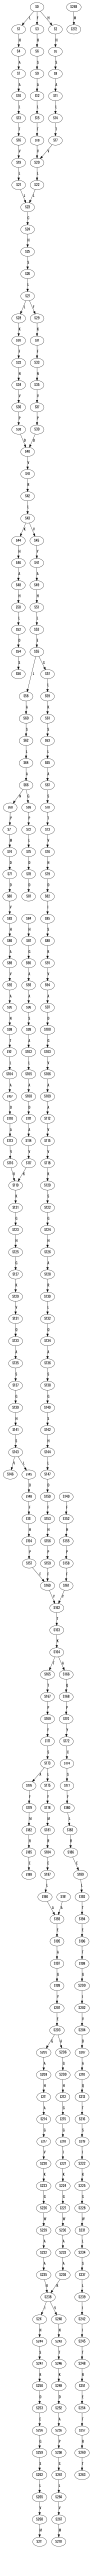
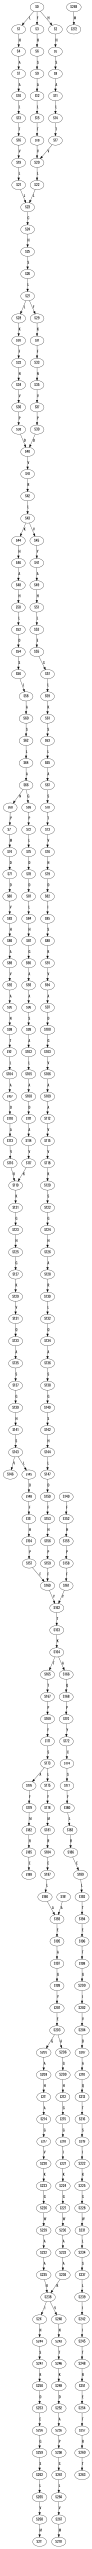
  strict digraph {
    fontname=Oswald
    node [fontname=Oswald]
    edge [fontname=Oswald]
    S0
    S1
    S2
    S3
    S4
    S5
    S6
    S7
    S8
    S9
    S10
    S11
    S12
    S13
    S14
    S15
    S16
    S17
    S18
    S19
    S20
    S21
    S22
    S23
    S24
    S25
    S26
    S27
    S28
    S29
    S30
    S31
    S32
    S33
    S34
    S35
    S36
    S37
    S38
    S39
    S40
    S41
    S42
    S43
    S44
    S45
    S46
    S47
    S48
    S49
    S50
    S51
    S52
    S53
    S54
    S55
    S56
    S57
    S58
    S59
    S60
    S61
    S62
    S63
    S64
    S65
    S66
    S67
    S68
    S69
    S70
    S71
    S72
    S73
    S74
    S75
    S76
    S77
    S78
    S79
    S80
    S81
    S82
    S83
    S84
    S85
    S86
    S87
    S88
    S89
    S90
    S91
    S92
    S93
    S94
    S95
    S96
    S97
    S98
    S99
    S100
    S101
    S102
    S103
    S104
    S105
    S106
    S107
    S108
    S109
    S110
    S111
    S112
    S113
    S114
    S115
    S116
    S117
    S118
    S119
    S120
    S121
    S122
    S123
    S124
    S125
    S126
    S127
    S128
    S129
    S130
    S131
    S132
    S133
    S134
    S135
    S136
    S137
    S138
    S139
    S140
    S141
    S142
    S143
    S144
    S145
    S146
    S147
    S148
    S150
    S151
    S149
    S152
    S153
    S154
    S155
    S156
    S157
    S158
    S159
    S160
    S161
    S162
    S163
    S164
    S165
    S166
    S167
    S168
    S169
    S170
    S171
    S172
    S173
    S174
    S175
    S176
    S177
    S178
    S179
    S180
    S181
    S182
    S183
    S184
    S185
    S186
    S187
    S188
    S189
    S190
    S192
    S193
    S191
    S194
    S195
    S196
    S197
    S198
    S199
    S200
    S201
    S202
    S203
    S204
    S205
    S206
    S207
    S208
    S209
    S210
    S211
    S212
    S213
    S214
    S215
    S216
    S217
    S218
    S219
    S220
    S221
    S222
    S223
    S224
    S225
    S226
    S227
    S228
    S229
    S230
    S231
    S232
    S233
    S234
    S235
    S236
    S237
    S238
    S239
    S240
    S241
    S242
    S243
    S244
    S245
    S246
    S247
    S248
    S249
    S250
    S251
    S252
    S253
    S254
    S255
    S256
    S257
    S258
    S259
    S260
    S261
    S262
    S263
    S264
    S265
    S267
    S268
    S270
    S271
    S269
    S272
    S0 -> S1 [label=L]
    S0 -> S2 [label=H]
    S0 -> S3 [label=F]
    S1 -> S4 [label=H]
    S2 -> S5 [label=H]
    S3 -> S6 [label=H]
    S4 -> S7 [label=A]
    S5 -> S8 [label=S]
    S6 -> S9 [label=S]
    S7 -> S10 [label=A]
    S8 -> S11 [label=A]
    S9 -> S12 [label=A]
    S10 -> S13 [label=L]
    S11 -> S14 [label=L]
    S12 -> S15 [label=L]
    S13 -> S16 [label=T]
    S14 -> S17 [label=T]
    S15 -> S18 [label=T]
    S16 -> S19 [label=V]
    S17 -> S20 [label=V]
    S18 -> S20 [label=V]
    S19 -> S21 [label=L]
    S20 -> S22 [label=L]
    S21 -> S23 [label=L]
    S22 -> S23 [label=L]
    S23 -> S24 [label=C]
    S24 -> S25 [label=H]
    S25 -> S26 [label=S]
    S26 -> S27 [label=L]
    S27 -> S28 [label=L]
    S27 -> S29 [label=F]
    S28 -> S30 [label=K]
    S29 -> S31 [label=K]
    S30 -> S32 [label=F]
    S31 -> S33 [label=F]
    S32 -> S34 [label=N]
    S33 -> S35 [label=N]
    S34 -> S36 [label=V]
    S35 -> S37 [label=V]
    S36 -> S38 [label=P]
    S37 -> S39 [label=P]
    S38 -> S40 [label=D]
    S39 -> S40 [label=D]
    S40 -> S41 [label=V]
    S41 -> S42 [label=R]
    S42 -> S43 [label=L]
    S43 -> S44 [label=K]
    S43 -> S45 [label=V]
    S44 -> S46 [label=H]
    S45 -> S47 [label=Y]
    S46 -> S48 [label=A]
    S47 -> S49 [label=A]
    S48 -> S50 [label=H]
    S49 -> S51 [label=H]
    S50 -> S52 [label=L]
    S51 -> S53 [label=L]
    S52 -> S54 [label=D]
    S53 -> S55 [label=E]
    S54 -> S56 [label=S]
    S55 -> S57 [label=S]
-   S55 -> S58 [label=L]
+   S56 -> S58 [label=L]
    S57 -> S59 [label=L]
    S58 -> S60 [label=A]
    S59 -> S61 [label=K]
    S60 -> S62 [label=S]
    S61 -> S63 [label=S]
    S62 -> S64 [label=L]
    S63 -> S65 [label=L]
    S64 -> S66 [label=A]
    S65 -> S67 [label=A]
    S66 -> S68 [label=N]
    S66 -> S69 [label=G]
    S67 -> S70 [label=S]
    S68 -> S71 [label=P]
    S69 -> S72 [label=P]
    S70 -> S73 [label=T]
    S71 -> S74 [label=M]
    S72 -> S75 [label=L]
    S73 -> S76 [label=V]
    S74 -> S77 [label=D]
    S75 -> S78 [label=D]
    S76 -> S79 [label=N]
    S77 -> S80 [label=D]
    S78 -> S81 [label=D]
    S79 -> S82 [label=D]
    S80 -> S83 [label=V]
+   S81 -> S84 [label=L]
    S82 -> S85 [label=I]
    S83 -> S86 [label=H]
    S84 -> S87 [label=H]
    S85 -> S88 [label=S]
    S86 -> S89 [label=A]
    S87 -> S90 [label=G]
    S88 -> S91 [label=K]
    S89 -> S92 [label=V]
    S90 -> S93 [label=A]
    S91 -> S94 [label=V]
    S92 -> S95 [label=A]
    S93 -> S96 [label=A]
    S94 -> S97 [label=A]
    S95 -> S98 [label=N]
    S96 -> S99 [label=S]
    S97 -> S100 [label=D]
    S98 -> S101 [label=T]
    S99 -> S102 [label=A]
    S100 -> S103 [label=G]
    S101 -> S104 [label=L]
    S102 -> S105 [label=L]
    S103 -> S106 [label=V]
    S104 -> S107 [label=A]
    S105 -> S108 [label=A]
    S106 -> S109 [label=A]
    S107 -> S110 [label=D]
    S108 -> S111 [label=D]
    S109 -> S112 [label=A]
    S110 -> S113 [label=A]
    S111 -> S114 [label=A]
    S112 -> S115 [label=V]
    S113 -> S116 [label=V]
    S114 -> S117 [label=V]
    S115 -> S118 [label=V]
    S116 -> S119 [label=K]
    S117 -> S119 [label=K]
    S118 -> S120 [label=K]
    S119 -> S121 [label=K]
    S120 -> S122 [label=S]
    S121 -> S123 [label=G]
    S122 -> S124 [label=G]
    S123 -> S125 [label=H]
    S124 -> S126 [label=H]
    S125 -> S127 [label=G]
    S126 -> S128 [label=A]
    S127 -> S129 [label=K]
    S128 -> S130 [label=R]
    S129 -> S131 [label=V]
    S130 -> S132 [label=L]
    S131 -> S133 [label=Q]
    S132 -> S134 [label=Q]
    S133 -> S135 [label=A]
    S134 -> S136 [label=A]
    S135 -> S137 [label=S]
    S136 -> S138 [label=S]
    S137 -> S139 [label=G]
    S138 -> S140 [label=G]
    S139 -> S141 [label=H]
    S140 -> S142 [label=S]
    S141 -> S143 [label=S]
    S142 -> S144 [label=H]
    S143 -> S145 [label=L]
    S143 -> S146 [label=V]
    S144 -> S147 [label=L]
    S145 -> S148 [label=D]
    S147 -> S150 [label=D]
    S148 -> S151 [label=F]
    S150 -> S153 [label=F]
    S151 -> S154 [label=H]
    S149 -> S152 [label=F]
    S152 -> S155 [label=H]
    S153 -> S156 [label=H]
    S154 -> S157 [label=P]
    S155 -> S158 [label=P]
    S156 -> S159 [label=P]
    S157 -> S160 [label=F]
    S158 -> S161 [label=F]
    S159 -> S160 [label=F]
    S160 -> S162 [label=Y]
    S161 -> S162 [label=Y]
    S162 -> S163 [label=T]
    S163 -> S164 [label=K]
    S164 -> S165 [label=T]
    S164 -> S166 [label=A]
    S165 -> S167 [label=T]
    S166 -> S168 [label=Q]
    S167 -> S169 [label=P]
    S168 -> S170 [label=P]
    S169 -> S171 [label=F]
    S170 -> S172 [label=Y]
    S171 -> S173 [label=S]
    S172 -> S174 [label=C]
    S173 -> S175 [label=L]
    S173 -> S176 [label=A]
    S174 -> S177 [label=S]
    S175 -> S178 [label=F]
    S176 -> S179 [label=F]
    S177 -> S180 [label=F]
    S178 -> S181 [label=M]
    S179 -> S182 [label=M]
    S180 -> S183 [label=L]
    S181 -> S184 [label=R]
    S182 -> S185 [label=R]
    S183 -> S186 [label=R]
    S184 -> S187 [label=E]
    S185 -> S188 [label=E]
    S186 -> S189 [label=E]
    S187 -> S190 [label=L]
    S189 -> S192 [label=L]
    S190 -> S193 [label=A]
    S192 -> S194 [label=T]
    S193 -> S195 [label=E]
    S191 -> S193 [label=A]
    S194 -> S196 [label=E]
    S195 -> S197 [label=A]
    S196 -> S198 [label=T]
    S197 -> S199 [label=G]
    S198 -> S200 [label=G]
    S199 -> S201 [label=Y]
    S200 -> S202 [label=I]
    S201 -> S203 [label=E]
    S202 -> S204 [label=V]
    S203 -> S205 [label=G]
    S203 -> S206 [label=A]
    S204 -> S207 [label=D]
    S205 -> S208 [label=A]
    S206 -> S209 [label=G]
    S207 -> S210 [label=A]
    S208 -> S211 [label=H]
    S209 -> S212 [label=H]
    S210 -> S213 [label=Q]
    S211 -> S214 [label=A]
    S212 -> S215 [label=G]
    S213 -> S216 [label=T]
    S214 -> S217 [label=G]
    S215 -> S218 [label=G]
    S216 -> S219 [label=S]
    S217 -> S220 [label=V]
    S218 -> S221 [label=I]
    S219 -> S222 [label=I]
    S220 -> S223 [label=K]
    S221 -> S224 [label=K]
    S222 -> S225 [label=K]
    S223 -> S226 [label=G]
    S224 -> S227 [label=G]
    S225 -> S228 [label=S]
    S226 -> S229 [label=W]
    S227 -> S230 [label=W]
    S228 -> S231 [label=W]
    S229 -> S232 [label=A]
    S230 -> S233 [label=A]
    S231 -> S234 [label=L]
    S232 -> S235 [label=A]
    S233 -> S236 [label=A]
    S234 -> S237 [label=S]
    S235 -> S238 [label=K]
    S236 -> S238 [label=K]
    S237 -> S239 [label=L]
    S238 -> S240 [label=V]
    S238 -> S241 [label=I]
    S239 -> S242 [label=I]
    S240 -> S243 [label=N]
    S241 -> S244 [label=N]
    S242 -> S245 [label=I]
    S243 -> S246 [label=T]
    S244 -> S247 [label=S]
    S245 -> S248 [label=T]
    S246 -> S249 [label=K]
    S247 -> S250 [label=K]
    S248 -> S251 [label=R]
    S249 -> S252 [label=D]
    S250 -> S253 [label=D]
    S251 -> S254 [label=E]
    S252 -> S255 [label=A]
    S253 -> S256 [label=E]
    S254 -> S257 [label=T]
    S255 -> S258 [label=P]
    S256 -> S259 [label=G]
    S257 -> S260 [label=R]
    S258 -> S261 [label=S]
    S259 -> S262 [label=S]
    S260 -> S263 [label=T]
    S261 -> S264 [label=L]
    S262 -> S265 [label=L]
    S264 -> S267 [label=V]
    S265 -> S268 [label=V]
    S267 -> S270 [label=M]
    S268 -> S271 [label=M]
    S269 -> S272 [label=M]
  }
